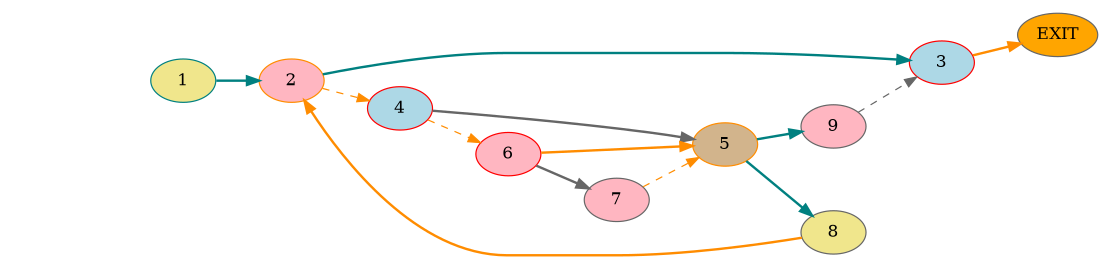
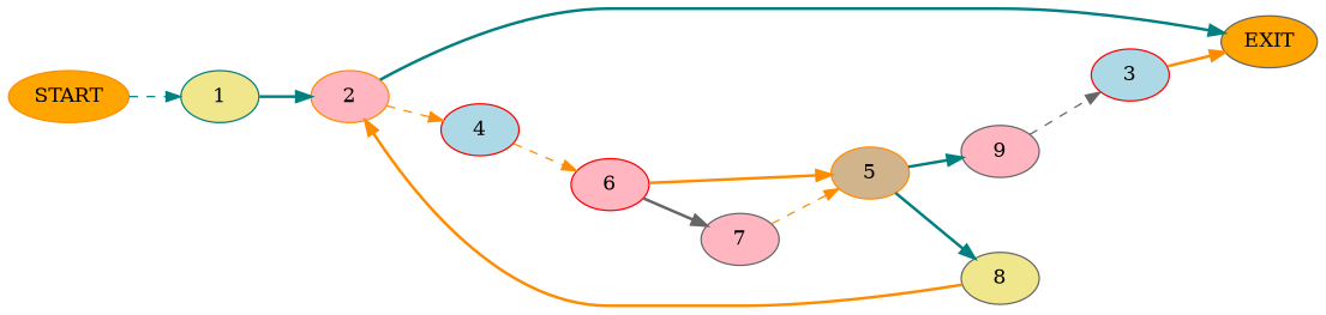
  digraph {
    rankdir=LR
    node [color=gray40 fillcolor=lightpink style=filled]
    edge [color=darkorange style=bold]
+   n1 [color=darkorange fillcolor=orange label=START]
    1 [color=teal fillcolor=khaki]
    2 [color=darkorange]
    n4 [fillcolor=orange label=EXIT]
    3 [color=red fillcolor=lightblue]
    4 [color=red fillcolor=lightblue]
    5 [color=darkorange fillcolor=tan]
    6 [color=red]
    8 [fillcolor=khaki]
    9
    7
+   n1 -> 1 [color=teal style=dashed]
    1 -> 2 [color=teal]
-   2 -> 3 [color=teal]
+   2 -> n4 [color=teal]
    2 -> 4 [style=dashed]
    3 -> n4
-   4 -> 5 [color=gray40]
    4 -> 6 [style=dashed]
    5 -> 8 [color=teal]
    5 -> 9 [color=teal]
    6 -> 5
    6 -> 7 [color=gray40]
    8 -> 2
    9 -> 3 [color=gray40 style=dashed]
    7 -> 5 [style=dashed]
  }
